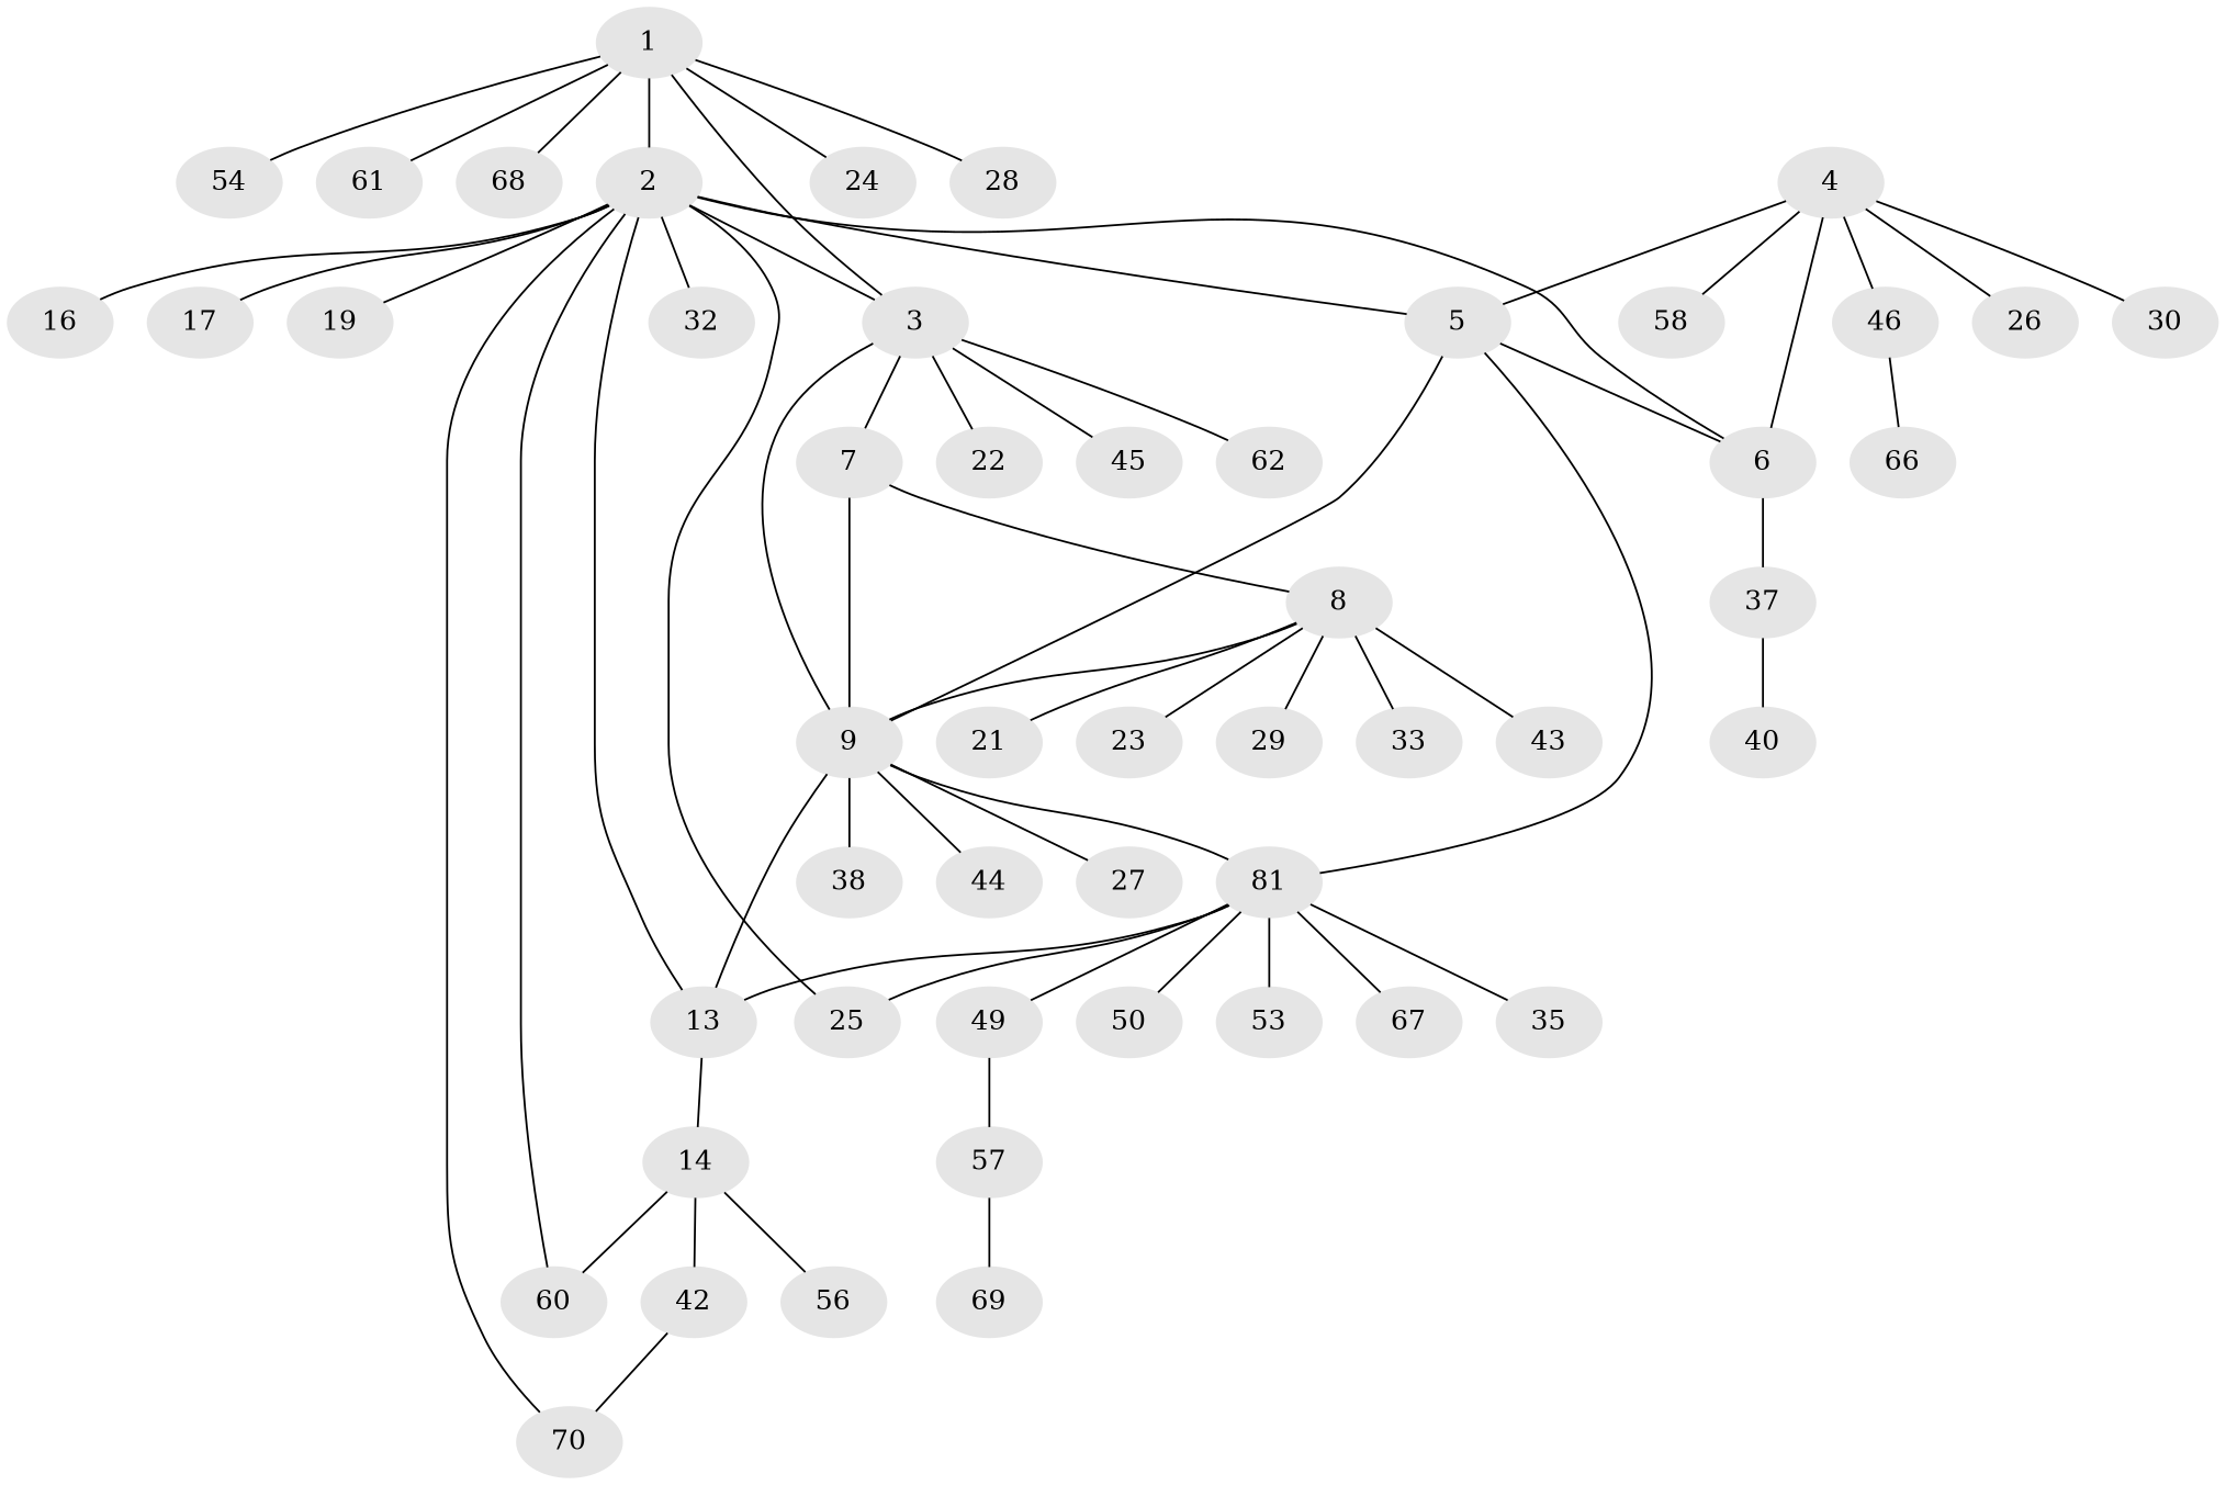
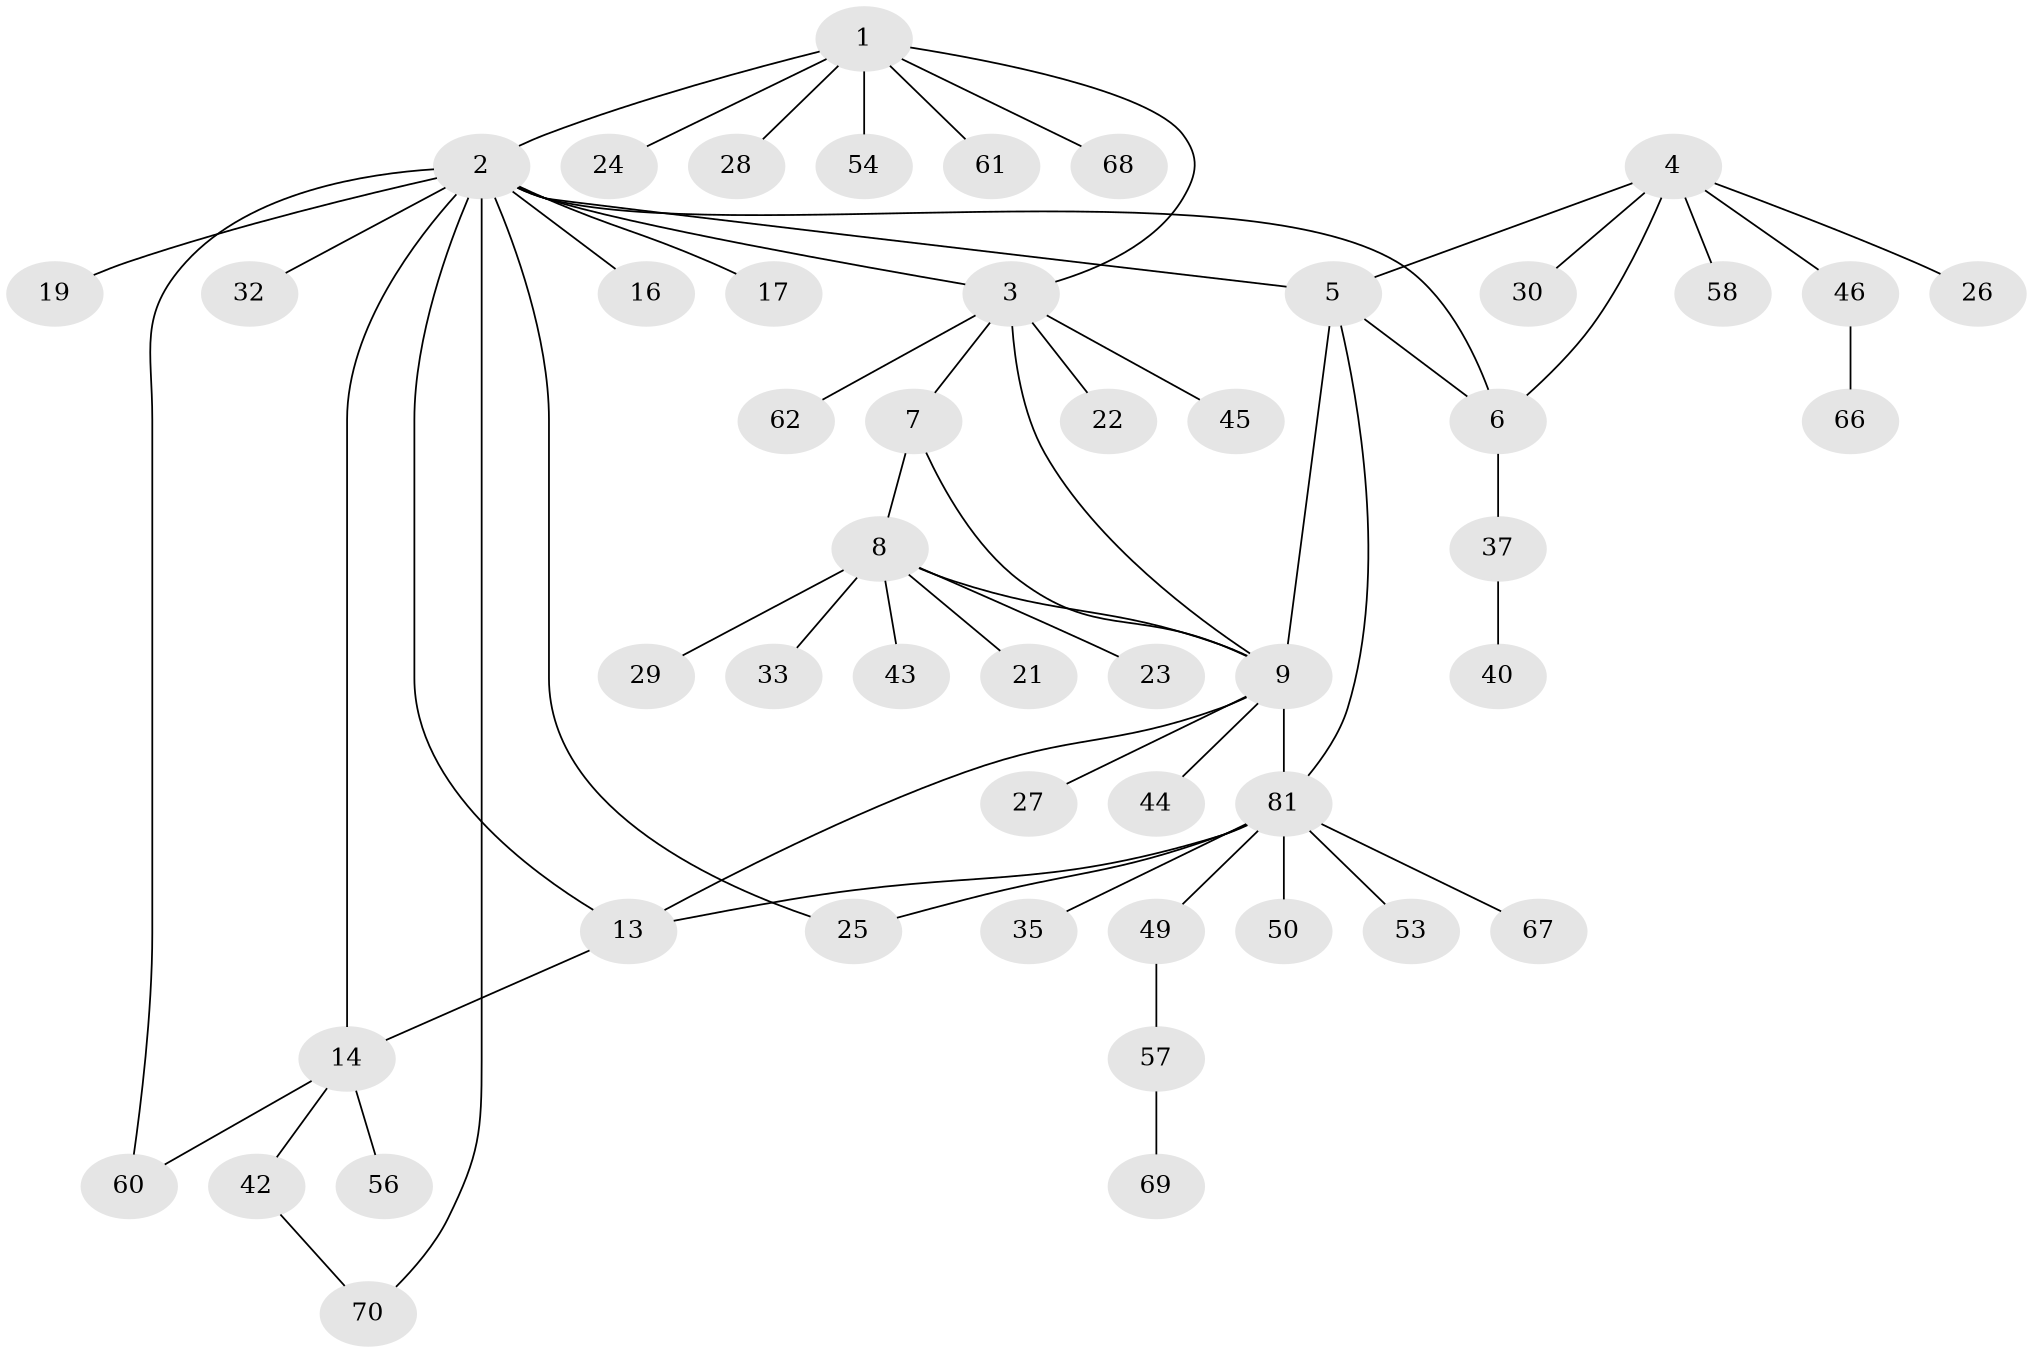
  graph {
    node [color=gray90 style=filled]
    1 [super="+18"]
    2 [super="+15"]
    3 [super="+51"]
    24
    28 [super="+41"]
    54
    61
    68
    5 [super="+55"]
    6 [super="+34"]
    13
    14 [super="+59"]
    16
    17
    19
    25
    32
    60
    70
    7
    9 [super="+10"]
    22
    45
    62
    n25 [label=81 super="+12"]
    37 [super="+52"]
    42 [super="+47"]
    56
    8 [super="+31"]
    27
-   38
    44
    4 [super="+20"]
    26
    30 [super="+65"]
    46 [super="+48"]
    58
    66
    35 [super="+71"]
    49
    50
    53
    67
    40
    21 [super="+39"]
    23 [super="+36"]
    29
    33
    43
    57 [super="+63"]
    69
    1 -- 2
    1 -- 3
    1 -- 24
    1 -- 28
    1 -- 54
    1 -- 61
    1 -- 68
    2 -- 3
    2 -- 5
    2 -- 6
    2 -- 13
+   2 -- 14
    2 -- 16
    2 -- 17
    2 -- 19
    2 -- 25
    2 -- 32
    2 -- 60
    2 -- 70
    3 -- 7
    3 -- 9
    3 -- 22
    3 -- 45
    3 -- 62
    5 -- 6
    5 -- 9
    5 -- n25
    6 -- 37
    13 -- 14
    14 -- 60
    14 -- 42
    14 -- 56
    7 -- 9
    7 -- 8
    9 -- 13
    9 -- n25 [weight=2]
    9 -- 27
-   9 -- 38
    9 -- 44
    n25 -- 13
    n25 -- 25
    n25 -- 35
    n25 -- 49
    n25 -- 50
    n25 -- 53
    n25 -- 67
    37 -- 40
    42 -- 70
    8 -- 9
    8 -- 21
    8 -- 23
    8 -- 29
    8 -- 33
    8 -- 43
    4 -- 5
    4 -- 6
    4 -- 26
    4 -- 30
    4 -- 46
    4 -- 58
    46 -- 66
    49 -- 57
    57 -- 69
  }
